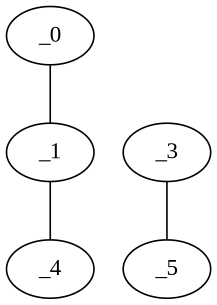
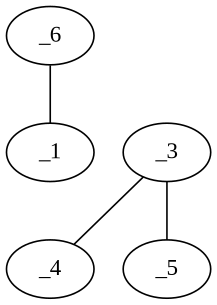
  graph {
    fontname="Liberation Serif"
    node [fontname="Liberation Serif"]
    edge [fontname="Liberation Serif"]
-   _0 [x=0.93343 y=3.46373]
+   _0 [x=0.93343 y=3.46373 label=_6]
    _1 [x=1.0879 y=0.673718]
    _4 [x=0.928631 y=1.13868]
    _5 [x=2.68322 y=2.37233]
    _3 [x=1.55304 y=2.83813]
    _0 -- _1
-   _1 -- _4
+   _3 -- _4
    _3 -- _5
  }
